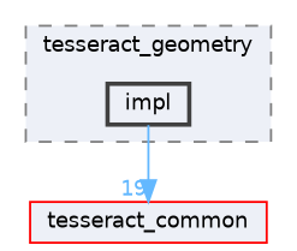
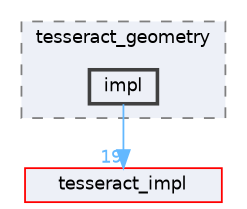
  digraph {
    compound=true
    node [fillcolor="#edf0f7" fontname=Helvetica fontsize=10 shape=box]
    n1 [color=grey25 height=0.2 label=impl style="filled,bold" width=0.4]
-   n2 [color=red height=0.2 label=tesseract_common style=filled width=0.4]
+   n2 [color=red height=0.2 label=tesseract_impl style=filled width=0.4]
    subgraph cluster_1 {
      bgcolor="#edf0f7"
      fontname=Helvetica
      fontsize=10
      label=tesseract_geometry
      pencolor=grey50
      style="filled,dashed"
      n1
    }
    n1 -> n2 [color=steelblue1 fontcolor=steelblue1 fontname=Helvetica fontsize=10 headlabel=19 labeldistance=1.5 labelfontname=Helvetica labelfontsize=10]
  }
